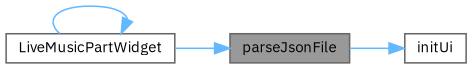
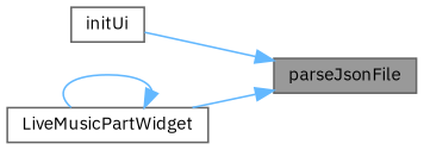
  digraph {
    fontname="IBM Plex Sans"
    rankdir=RL
    node [color=grey40 fillcolor=white fontname="IBM Plex Sans" fontsize=10 shape=box style=filled]
    edge [color=steelblue1 dir=back fontname="IBM Plex Sans" fontsize=10 labelfontname=Helvetica labelfontsize=10 style=solid]
    n1 [color=gray40 fillcolor=grey60 fontcolor=black height=0.2 label=parseJsonFile width=0.4]
    n2 [height=0.2 label=initUi width=0.4]
    n3 [height=0.2 label=LiveMusicPartWidget width=0.4]
-   n2 -> n1
+   n1 -> n2
    n1 -> n3
    n3 -> n3
  }
